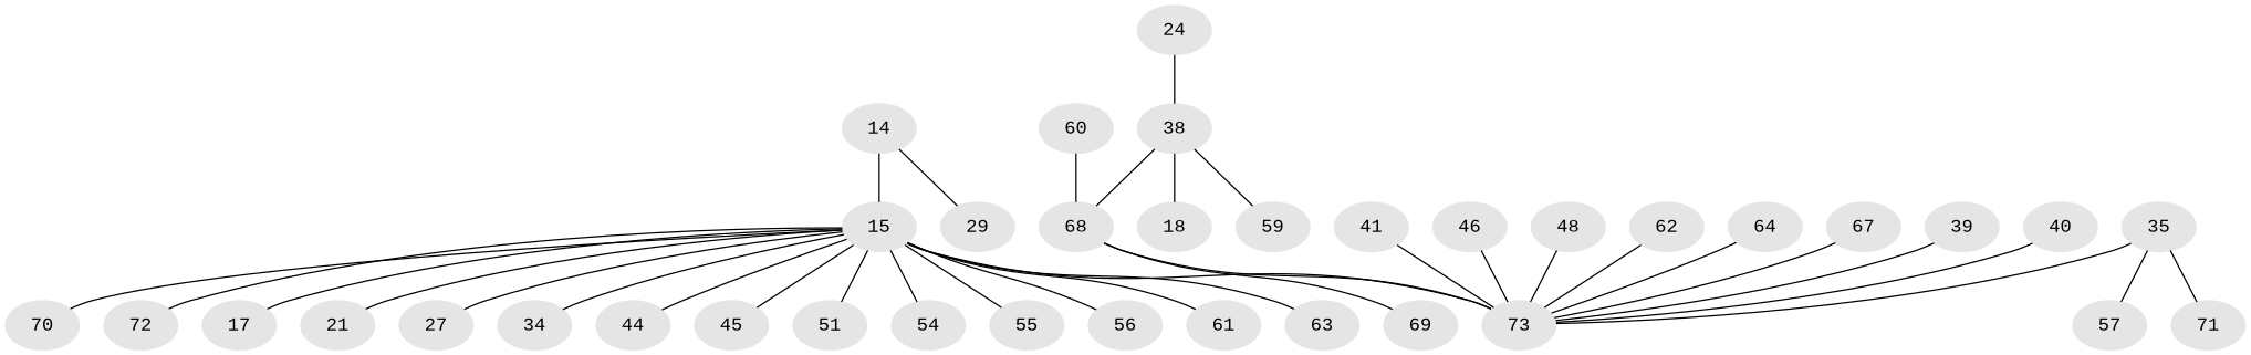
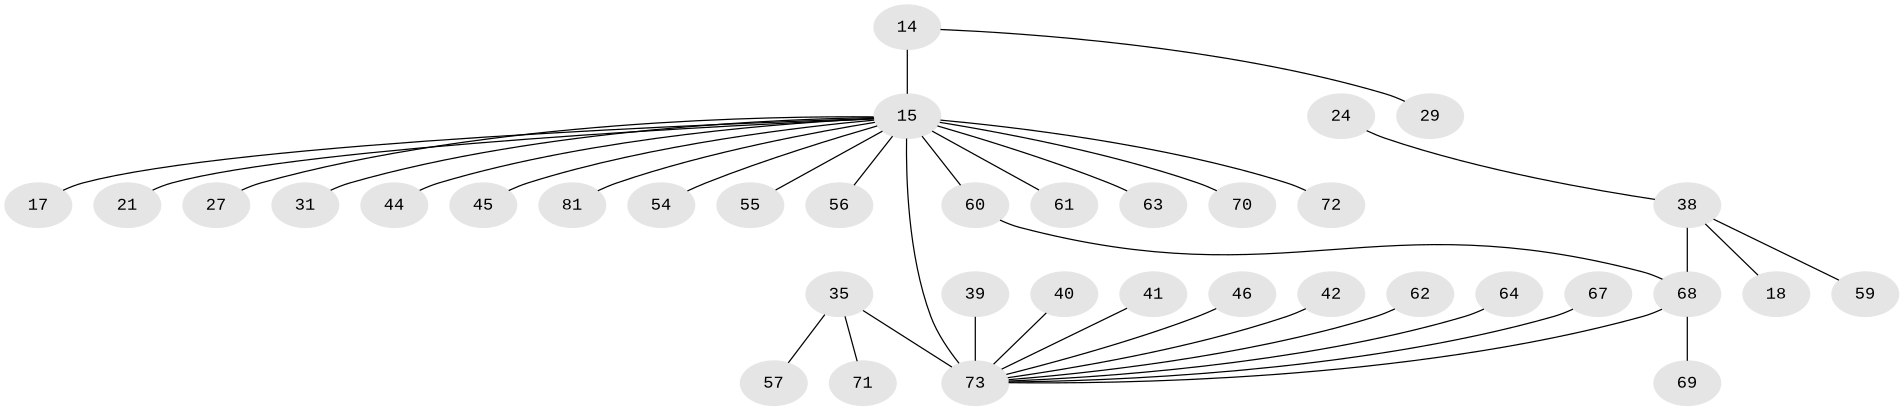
  graph {
    fontname="Liberation Mono"
    node [color=gray90 fontname="Liberation Mono" style=filled]
    edge [fontname="Liberation Mono"]
    14 [super="+13"]
    15 [super="+1+5"]
    29
    17
    21
    27
-   31 [label=34]
+   31
    44
    45
-   51
+   51 [label=81]
    54
    55
    56
    60
    61
    63 [super="+47"]
    70 [super="+28"]
    72
    73 [super="+32+52"]
    68 [super="+33+66"]
    69
    38 [super="+8"]
    n23 [label=18 super="+42"]
    59 [super="+50"]
    24
    35 [super="+11+19+22+30"]
    57
    71
    39
    40
    41
    46
-   48
+   48 [label=42]
    62
    64
    67 [super="+65"]
    14 -- 15 [weight=3]
    14 -- 29
    15 -- 17
    15 -- 21
    15 -- 27
    15 -- 31
    15 -- 44
    15 -- 45
    15 -- 51
    15 -- 54
    15 -- 55
    15 -- 56
+   15 -- 60
    15 -- 61
    15 -- 63
    15 -- 70
    15 -- 72
    15 -- 73 [weight=7]
    60 -- 68
    68 -- 73 [weight=2]
    68 -- 69
    38 -- 68 [weight=2]
    38 -- n23
    38 -- 59
    24 -- 38
    35 -- 73 [weight=2]
    35 -- 57
    35 -- 71
    39 -- 73
    40 -- 73
    41 -- 73
    46 -- 73
    48 -- 73
    62 -- 73
    64 -- 73
    67 -- 73
  }
